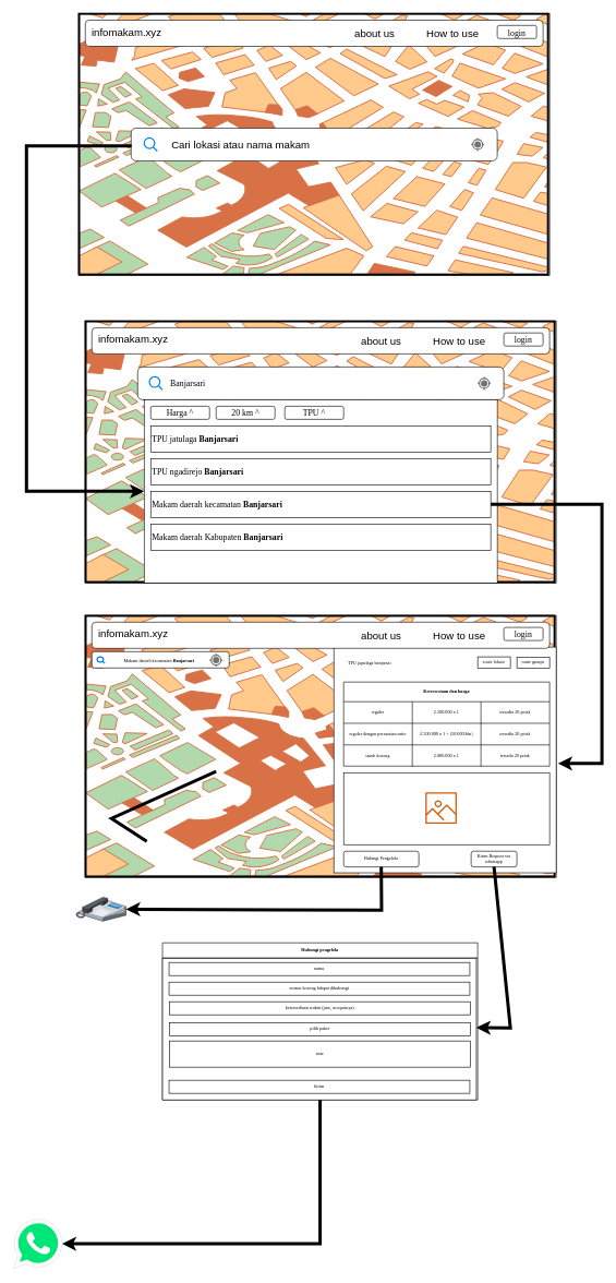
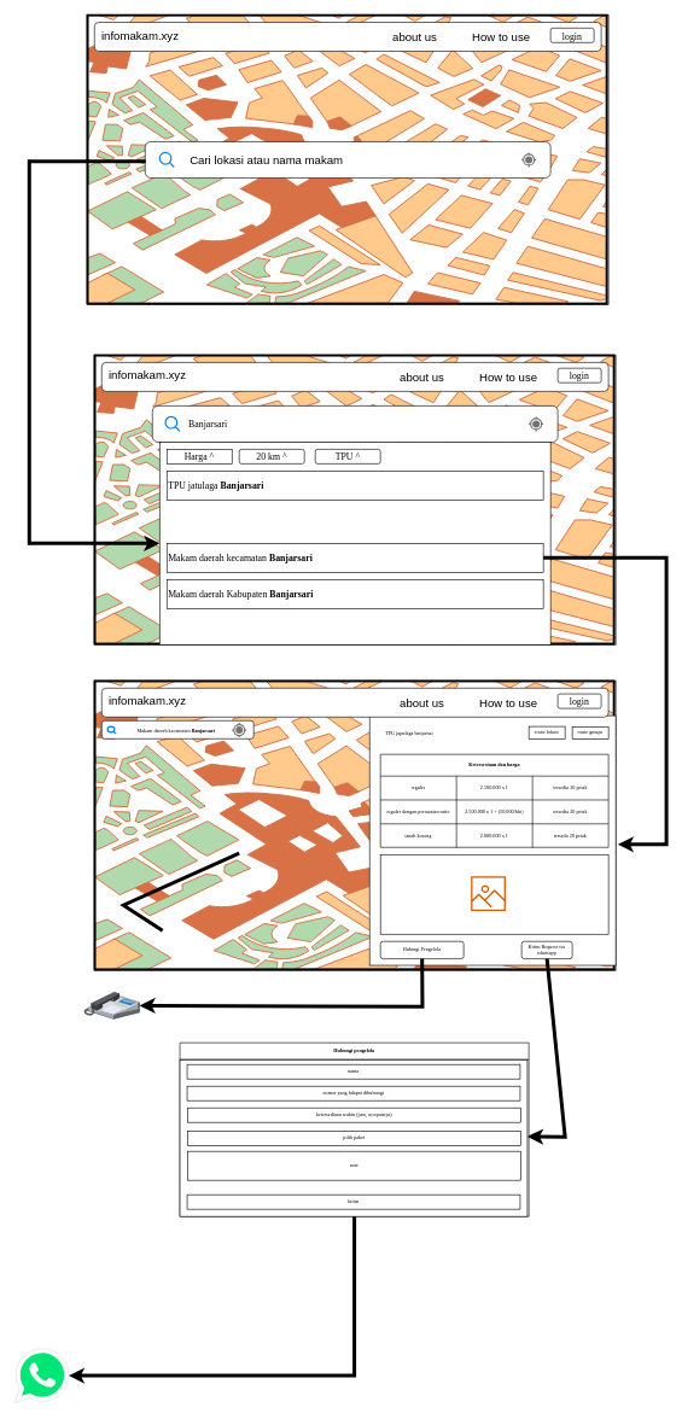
  <mxCell id="0" />
  <mxCell id="1" parent="0" />
  <mxCell id="2" value="" style="rounded=0;whiteSpace=wrap;html=1;" vertex="1" parent="1"><mxGeometry x="130" y="940" width="720" height="400" as="geometry" /></mxCell>
  <mxCell id="3" value="" style="verticalLabelPosition=bottom;shadow=0;dashed=0;align=center;html=1;verticalAlign=top;strokeWidth=1;shape=mxgraph.mockup.misc.map;" vertex="1" parent="1"><mxGeometry x="130" y="940" width="720" height="400" as="geometry" /></mxCell>
  <mxCell id="4" value="" style="rounded=0;whiteSpace=wrap;html=1;fontFamily=Verdana;fontSize=7;" vertex="1" parent="1"><mxGeometry x="510" y="988" width="340" height="345" as="geometry" /></mxCell>
  <mxCell id="5" value="" style="rounded=0;whiteSpace=wrap;html=1;" vertex="1" parent="1"><mxGeometry x="120" y="20" width="720" height="400" as="geometry" /></mxCell>
  <mxCell id="6" value="" style="verticalLabelPosition=bottom;shadow=0;dashed=0;align=center;html=1;verticalAlign=top;strokeWidth=1;shape=mxgraph.mockup.misc.map;" vertex="1" parent="1"><mxGeometry x="120" y="20" width="720" height="400" as="geometry" /></mxCell>
  <mxCell id="7" value="" style="rounded=1;whiteSpace=wrap;html=1;" vertex="1" parent="1"><mxGeometry x="130" y="30" width="700" height="40" as="geometry" /></mxCell>
  <mxCell id="8" value="infomakam.xyz" style="text;html=1;strokeColor=none;fillColor=none;align=left;verticalAlign=middle;whiteSpace=wrap;rounded=0;fontSize=16;" vertex="1" parent="1"><mxGeometry x="138" y="35.5" width="110" height="25" as="geometry" /></mxCell>
  <mxCell id="9" value="&lt;font style=&quot;font-size: 13px;&quot; face=&quot;Verdana&quot;&gt;login&lt;/font&gt;" style="rounded=1;whiteSpace=wrap;html=1;fontSize=16;" vertex="1" parent="1"><mxGeometry x="760" y="38" width="60" height="20" as="geometry" /></mxCell>
  <mxCell id="10" value="" style="rounded=1;whiteSpace=wrap;html=1;fontFamily=Verdana;fontSize=13;" vertex="1" parent="1"><mxGeometry x="200" y="195" width="560" height="50" as="geometry" /></mxCell>
  <mxCell id="11" value="" style="html=1;verticalLabelPosition=bottom;align=center;labelBackgroundColor=#ffffff;verticalAlign=top;strokeWidth=2;strokeColor=#0080F0;shadow=0;dashed=0;shape=mxgraph.ios7.icons.looking_glass;fontFamily=Verdana;fontSize=13;" vertex="1" parent="1"><mxGeometry x="220" y="210" width="20" height="20" as="geometry" /></mxCell>
  <mxCell id="12" value="How to use" style="text;html=1;strokeColor=none;fillColor=none;align=left;verticalAlign=middle;whiteSpace=wrap;rounded=0;fontSize=16;" vertex="1" parent="1"><mxGeometry x="650" y="37.5" width="110" height="25" as="geometry" /></mxCell>
  <mxCell id="13" value="about us" style="text;html=1;strokeColor=none;fillColor=none;align=left;verticalAlign=middle;whiteSpace=wrap;rounded=0;fontSize=16;" vertex="1" parent="1"><mxGeometry x="540" y="37.5" width="110" height="25" as="geometry" /></mxCell>
  <mxCell id="14" value="Cari lokasi atau nama makam" style="text;html=1;strokeColor=none;fillColor=none;align=left;verticalAlign=middle;whiteSpace=wrap;rounded=0;fontSize=16;" vertex="1" parent="1"><mxGeometry x="260" y="207.5" width="270" height="25" as="geometry" /></mxCell>
  <mxCell id="15" value="" style="rounded=0;whiteSpace=wrap;html=1;" vertex="1" parent="1"><mxGeometry x="130" y="490" width="720" height="400" as="geometry" /></mxCell>
  <mxCell id="16" value="" style="verticalLabelPosition=bottom;shadow=0;dashed=0;align=center;html=1;verticalAlign=top;strokeWidth=1;shape=mxgraph.mockup.misc.map;" vertex="1" parent="1"><mxGeometry x="130" y="490" width="720" height="400" as="geometry" /></mxCell>
  <mxCell id="17" value="" style="rounded=1;whiteSpace=wrap;html=1;" vertex="1" parent="1"><mxGeometry x="140" y="500" width="700" height="40" as="geometry" /></mxCell>
  <mxCell id="18" value="infomakam.xyz" style="text;html=1;strokeColor=none;fillColor=none;align=left;verticalAlign=middle;whiteSpace=wrap;rounded=0;fontSize=16;" vertex="1" parent="1"><mxGeometry x="148" y="505.5" width="110" height="25" as="geometry" /></mxCell>
  <mxCell id="19" value="&lt;font style=&quot;font-size: 13px;&quot; face=&quot;Verdana&quot;&gt;login&lt;/font&gt;" style="rounded=1;whiteSpace=wrap;html=1;fontSize=16;" vertex="1" parent="1"><mxGeometry x="770" y="508" width="60" height="20" as="geometry" /></mxCell>
  <mxCell id="20" value="" style="rounded=1;whiteSpace=wrap;html=1;fontFamily=Verdana;fontSize=13;" vertex="1" parent="1"><mxGeometry x="210" y="560" width="560" height="50" as="geometry" /></mxCell>
  <mxCell id="21" value="" style="html=1;verticalLabelPosition=bottom;align=center;labelBackgroundColor=#ffffff;verticalAlign=top;strokeWidth=2;strokeColor=#0080F0;shadow=0;dashed=0;shape=mxgraph.ios7.icons.looking_glass;fontFamily=Verdana;fontSize=13;" vertex="1" parent="1"><mxGeometry x="228" y="575" width="20" height="20" as="geometry" /></mxCell>
  <mxCell id="22" value="How to use" style="text;html=1;strokeColor=none;fillColor=none;align=left;verticalAlign=middle;whiteSpace=wrap;rounded=0;fontSize=16;" vertex="1" parent="1"><mxGeometry x="660" y="507.5" width="110" height="25" as="geometry" /></mxCell>
  <mxCell id="23" value="about us" style="text;html=1;strokeColor=none;fillColor=none;align=left;verticalAlign=middle;whiteSpace=wrap;rounded=0;fontSize=16;" vertex="1" parent="1"><mxGeometry x="550" y="507.5" width="110" height="25" as="geometry" /></mxCell>
  <mxCell id="24" value="" style="rounded=0;whiteSpace=wrap;html=1;fontFamily=Verdana;fontSize=13;" vertex="1" parent="1"><mxGeometry x="220" y="610" width="540" height="280" as="geometry" /></mxCell>
- <mxCell id="25" value="Harga ^" style="rounded=1;whiteSpace=wrap;html=1;fontFamily=Verdana;fontSize=13;" vertex="1" parent="1"><mxGeometry x="230" y="620" width="90" height="20" as="geometry" /></mxCell>
+ <mxCell id="25" value="Harga ^" style="whiteSpace=wrap;html=1;fontFamily=Verdana;fontSize=13;rounded=0;" vertex="1" parent="1"><mxGeometry x="230" y="620" width="90" height="20" as="geometry" /></mxCell>
  <mxCell id="26" value="20 km ^" style="rounded=1;whiteSpace=wrap;html=1;fontFamily=Verdana;fontSize=13;" vertex="1" parent="1"><mxGeometry x="330" y="620" width="90" height="20" as="geometry" /></mxCell>
  <mxCell id="27" value="" style="dashed=0;aspect=fixed;verticalLabelPosition=bottom;verticalAlign=top;align=center;shape=mxgraph.gmdl.gps;strokeColor=#737373;fillColor=#737373;shadow=0;strokeWidth=2;sketch=0;fontFamily=Verdana;fontSize=13;" vertex="1" parent="1"><mxGeometry x="720" y="210" width="20" height="20" as="geometry" /></mxCell>
  <mxCell id="28" value="" style="dashed=0;aspect=fixed;verticalLabelPosition=bottom;verticalAlign=top;align=center;shape=mxgraph.gmdl.gps;strokeColor=#737373;fillColor=#737373;shadow=0;strokeWidth=2;sketch=0;fontFamily=Verdana;fontSize=13;" vertex="1" parent="1"><mxGeometry x="730" y="575" width="20" height="20" as="geometry" /></mxCell>
  <mxCell id="29" value="TPU jatulaga &lt;b&gt;Banjarsari&lt;/b&gt;" style="rounded=0;whiteSpace=wrap;html=1;fontFamily=Verdana;fontSize=13;align=left;" vertex="1" parent="1"><mxGeometry x="230" y="650" width="520" height="40" as="geometry" /></mxCell>
  <mxCell id="30" value="TPU ^" style="rounded=1;whiteSpace=wrap;html=1;fontFamily=Verdana;fontSize=13;" vertex="1" parent="1"><mxGeometry x="435" y="620" width="90" height="20" as="geometry" /></mxCell>
  <mxCell id="31" value="Banjarsari" style="text;html=1;strokeColor=none;fillColor=none;align=center;verticalAlign=middle;whiteSpace=wrap;rounded=0;fontFamily=Verdana;fontSize=13;" vertex="1" parent="1"><mxGeometry x="257" y="570" width="60" height="30" as="geometry" /></mxCell>
- <mxCell id="32" value="TPU ngadirejo &lt;b&gt;Banjarsari&lt;/b&gt;" style="rounded=0;whiteSpace=wrap;html=1;fontFamily=Verdana;fontSize=13;align=left;" vertex="1" parent="1"><mxGeometry x="230" y="700" width="520" height="40" as="geometry" /></mxCell>
  <mxCell id="33" value="Makam daerah kecamatan &lt;b&gt;Banjarsari&lt;/b&gt;" style="rounded=0;whiteSpace=wrap;html=1;fontFamily=Verdana;fontSize=13;align=left;" vertex="1" parent="1"><mxGeometry x="230" y="750" width="520" height="40" as="geometry" /></mxCell>
  <mxCell id="34" value="Makam daerah Kabupaten&amp;nbsp;&lt;b&gt;Banjarsari&lt;/b&gt;" style="rounded=0;whiteSpace=wrap;html=1;fontFamily=Verdana;fontSize=13;align=left;" vertex="1" parent="1"><mxGeometry x="230" y="800" width="520" height="40" as="geometry" /></mxCell>
  <mxCell id="35" value="" style="rounded=1;whiteSpace=wrap;html=1;" vertex="1" parent="1"><mxGeometry x="140" y="950" width="700" height="40" as="geometry" /></mxCell>
  <mxCell id="36" value="infomakam.xyz" style="text;html=1;strokeColor=none;fillColor=none;align=left;verticalAlign=middle;whiteSpace=wrap;rounded=0;fontSize=16;" vertex="1" parent="1"><mxGeometry x="148" y="955.5" width="110" height="25" as="geometry" /></mxCell>
  <mxCell id="37" value="&lt;font style=&quot;font-size: 13px;&quot; face=&quot;Verdana&quot;&gt;login&lt;/font&gt;" style="rounded=1;whiteSpace=wrap;html=1;fontSize=16;" vertex="1" parent="1"><mxGeometry x="770" y="958" width="60" height="20" as="geometry" /></mxCell>
  <mxCell id="38" value="" style="rounded=1;whiteSpace=wrap;html=1;fontFamily=Verdana;fontSize=13;" vertex="1" parent="1"><mxGeometry x="140" y="995" width="210" height="25" as="geometry" /></mxCell>
  <mxCell id="39" value="" style="html=1;verticalLabelPosition=bottom;align=center;labelBackgroundColor=#ffffff;verticalAlign=top;strokeWidth=2;strokeColor=#0080F0;shadow=0;dashed=0;shape=mxgraph.ios7.icons.looking_glass;fontFamily=Verdana;fontSize=13;" vertex="1" parent="1"><mxGeometry x="148" y="1003" width="12" height="10" as="geometry" /></mxCell>
  <mxCell id="40" value="How to use" style="text;html=1;strokeColor=none;fillColor=none;align=left;verticalAlign=middle;whiteSpace=wrap;rounded=0;fontSize=16;" vertex="1" parent="1"><mxGeometry x="660" y="957.5" width="110" height="25" as="geometry" /></mxCell>
  <mxCell id="41" value="about us" style="text;html=1;strokeColor=none;fillColor=none;align=left;verticalAlign=middle;whiteSpace=wrap;rounded=0;fontSize=16;" vertex="1" parent="1"><mxGeometry x="550" y="957.5" width="110" height="25" as="geometry" /></mxCell>
  <mxCell id="42" value="" style="dashed=0;aspect=fixed;verticalLabelPosition=bottom;verticalAlign=top;align=center;shape=mxgraph.gmdl.gps;strokeColor=#737373;fillColor=#737373;shadow=0;strokeWidth=2;sketch=0;fontFamily=Verdana;fontSize=13;" vertex="1" parent="1"><mxGeometry x="320" y="998" width="20" height="20" as="geometry" /></mxCell>
  <mxCell id="43" value="&lt;font style=&quot;font-size: 7px;&quot;&gt;&lt;span style=&quot;text-align: left;&quot;&gt;Makam daerah kecamatan&amp;nbsp;&lt;/span&gt;&lt;b style=&quot;text-align: left;&quot;&gt;Banjarsari&lt;/b&gt;&lt;/font&gt;" style="text;html=1;strokeColor=none;fillColor=none;align=center;verticalAlign=middle;whiteSpace=wrap;rounded=0;fontFamily=Verdana;fontSize=13;" vertex="1" parent="1"><mxGeometry x="167" y="990.5" width="152" height="30" as="geometry" /></mxCell>
  <mxCell id="44" value="" style="shape=image;html=1;verticalAlign=top;verticalLabelPosition=bottom;labelBackgroundColor=#ffffff;imageAspect=0;aspect=fixed;image=https://cdn3.iconfinder.com/data/icons/internet-and-web-4/78/internt_web_technology-08-128.png;fontFamily=Verdana;fontSize=7;" vertex="1" parent="1"><mxGeometry x="280" y="1080" width="28" height="28" as="geometry" /></mxCell>
  <mxCell id="45" value="" style="shape=image;html=1;verticalAlign=top;verticalLabelPosition=bottom;labelBackgroundColor=#ffffff;imageAspect=0;aspect=fixed;image=https://cdn3.iconfinder.com/data/icons/internet-and-web-4/78/internt_web_technology-08-128.png;fontFamily=Verdana;fontSize=7;" vertex="1" parent="1"><mxGeometry x="224" y="1280" width="28" height="28" as="geometry" /></mxCell>
  <mxCell id="46" value="" style="shape=image;html=1;verticalAlign=top;verticalLabelPosition=bottom;labelBackgroundColor=#ffffff;imageAspect=0;aspect=fixed;image=https://cdn4.iconfinder.com/data/icons/essentials-74/24/025_-_Location-128.png;fontFamily=Verdana;fontSize=7;" vertex="1" parent="1"><mxGeometry x="330" y="1143.5" width="48" height="48" as="geometry" /></mxCell>
  <mxCell id="47" value="TPU japulaga banjarsai" style="text;html=1;strokeColor=none;fillColor=none;align=center;verticalAlign=middle;whiteSpace=wrap;rounded=0;fontFamily=Verdana;fontSize=7;" vertex="1" parent="1"><mxGeometry x="510" y="998" width="110" height="30" as="geometry" /></mxCell>
  <mxCell id="48" value="route lokasi" style="rounded=0;whiteSpace=wrap;html=1;fontFamily=Verdana;fontSize=7;" vertex="1" parent="1"><mxGeometry x="730" y="1003" width="50" height="17" as="geometry" /></mxCell>
  <mxCell id="49" value="route gmaps" style="rounded=0;whiteSpace=wrap;html=1;fontFamily=Verdana;fontSize=7;" vertex="1" parent="1"><mxGeometry x="790" y="1003.5" width="50" height="17" as="geometry" /></mxCell>
  <mxCell id="50" value="Ketersesiaan dan harga" style="shape=table;startSize=30;container=1;collapsible=0;childLayout=tableLayout;fontStyle=1;align=center;fontFamily=Verdana;fontSize=7;" vertex="1" parent="1"><mxGeometry x="525" y="1041.5" width="315" height="128.5" as="geometry" /></mxCell>
  <mxCell id="51" value="" style="shape=tableRow;horizontal=0;startSize=0;swimlaneHead=0;swimlaneBody=0;top=0;left=0;bottom=0;right=0;collapsible=0;dropTarget=0;fillColor=none;points=[[0,0.5],[1,0.5]];portConstraint=eastwest;fontFamily=Verdana;fontSize=7;" vertex="1" parent="50"><mxGeometry y="30" width="315" height="33" as="geometry" /></mxCell>
  <mxCell id="52" value="reguler" style="shape=partialRectangle;html=1;whiteSpace=wrap;connectable=0;fillColor=none;top=0;left=0;bottom=0;right=0;overflow=hidden;fontFamily=Verdana;fontSize=7;" vertex="1" parent="51"><mxGeometry width="105" height="33" as="geometry"><mxRectangle width="105" height="33" as="alternateBounds" /></mxGeometry></mxCell>
  <mxCell id="53" value="2.500.000 x 1" style="shape=partialRectangle;html=1;whiteSpace=wrap;connectable=0;fillColor=none;top=0;left=0;bottom=0;right=0;overflow=hidden;fontFamily=Verdana;fontSize=7;" vertex="1" parent="51"><mxGeometry x="105" width="105" height="33" as="geometry"><mxRectangle width="105" height="33" as="alternateBounds" /></mxGeometry></mxCell>
  <mxCell id="54" value="tersedia 20 petak" style="shape=partialRectangle;html=1;whiteSpace=wrap;connectable=0;fillColor=none;top=0;left=0;bottom=0;right=0;overflow=hidden;fontFamily=Verdana;fontSize=7;" vertex="1" parent="51"><mxGeometry x="210" width="105" height="33" as="geometry"><mxRectangle width="105" height="33" as="alternateBounds" /></mxGeometry></mxCell>
  <mxCell id="55" value="" style="shape=tableRow;horizontal=0;startSize=0;swimlaneHead=0;swimlaneBody=0;top=0;left=0;bottom=0;right=0;collapsible=0;dropTarget=0;fillColor=none;points=[[0,0.5],[1,0.5]];portConstraint=eastwest;fontFamily=Verdana;fontSize=7;" vertex="1" parent="50"><mxGeometry y="63" width="315" height="33" as="geometry" /></mxCell>
  <mxCell id="56" value="reguler dengan perawatan rutin" style="shape=partialRectangle;html=1;whiteSpace=wrap;connectable=0;fillColor=none;top=0;left=0;bottom=0;right=0;overflow=hidden;fontFamily=Verdana;fontSize=7;" vertex="1" parent="55"><mxGeometry width="105" height="33" as="geometry"><mxRectangle width="105" height="33" as="alternateBounds" /></mxGeometry></mxCell>
  <mxCell id="57" value="2.500.000 x 1 + (50.000/bln)" style="shape=partialRectangle;html=1;whiteSpace=wrap;connectable=0;fillColor=none;top=0;left=0;bottom=0;right=0;overflow=hidden;fontFamily=Verdana;fontSize=7;" vertex="1" parent="55"><mxGeometry x="105" width="105" height="33" as="geometry"><mxRectangle width="105" height="33" as="alternateBounds" /></mxGeometry></mxCell>
  <mxCell id="58" value="tersedia 20 petak" style="shape=partialRectangle;html=1;whiteSpace=wrap;connectable=0;fillColor=none;top=0;left=0;bottom=0;right=0;overflow=hidden;fontFamily=Verdana;fontSize=7;" vertex="1" parent="55"><mxGeometry x="210" width="105" height="33" as="geometry"><mxRectangle width="105" height="33" as="alternateBounds" /></mxGeometry></mxCell>
  <mxCell id="59" value="" style="shape=tableRow;horizontal=0;startSize=0;swimlaneHead=0;swimlaneBody=0;top=0;left=0;bottom=0;right=0;collapsible=0;dropTarget=0;fillColor=none;points=[[0,0.5],[1,0.5]];portConstraint=eastwest;fontFamily=Verdana;fontSize=7;" vertex="1" parent="50"><mxGeometry y="96" width="315" height="33" as="geometry" /></mxCell>
  <mxCell id="60" value="tanah kosong" style="shape=partialRectangle;html=1;whiteSpace=wrap;connectable=0;fillColor=none;top=0;left=0;bottom=0;right=0;overflow=hidden;fontFamily=Verdana;fontSize=7;" vertex="1" parent="59"><mxGeometry width="105" height="33" as="geometry"><mxRectangle width="105" height="33" as="alternateBounds" /></mxGeometry></mxCell>
  <mxCell id="61" value="2.000.000 x 1" style="shape=partialRectangle;html=1;whiteSpace=wrap;connectable=0;fillColor=none;top=0;left=0;bottom=0;right=0;overflow=hidden;fontFamily=Verdana;fontSize=7;" vertex="1" parent="59"><mxGeometry x="105" width="105" height="33" as="geometry"><mxRectangle width="105" height="33" as="alternateBounds" /></mxGeometry></mxCell>
  <mxCell id="62" value="terseda 20 petak" style="shape=partialRectangle;html=1;whiteSpace=wrap;connectable=0;fillColor=none;top=0;left=0;bottom=0;right=0;overflow=hidden;fontFamily=Verdana;fontSize=7;" vertex="1" parent="59"><mxGeometry x="210" width="105" height="33" as="geometry"><mxRectangle width="105" height="33" as="alternateBounds" /></mxGeometry></mxCell>
  <mxCell id="63" value="" style="rounded=0;whiteSpace=wrap;html=1;fontFamily=Verdana;fontSize=7;" vertex="1" parent="1"><mxGeometry x="525" y="1180" width="315" height="110" as="geometry" /></mxCell>
  <mxCell id="64" value="" style="sketch=0;outlineConnect=0;fontColor=#232F3E;gradientColor=none;fillColor=#D45B07;strokeColor=none;dashed=0;verticalLabelPosition=bottom;verticalAlign=top;align=center;html=1;fontSize=12;fontStyle=0;aspect=fixed;pointerEvents=1;shape=mxgraph.aws4.container_registry_image;fontFamily=Verdana;" vertex="1" parent="1"><mxGeometry x="650" y="1210" width="48" height="48" as="geometry" /></mxCell>
  <mxCell id="65" value="Hubingi Pengelola" style="rounded=1;whiteSpace=wrap;html=1;fontFamily=Verdana;fontSize=7;" vertex="1" parent="1"><mxGeometry x="525" y="1300" width="115" height="24" as="geometry" /></mxCell>
  <mxCell id="66" value="" style="endArrow=classic;html=1;rounded=0;fontFamily=Verdana;fontSize=7;entryX=0;entryY=0.5;entryDx=0;entryDy=0;exitX=0.112;exitY=0.505;exitDx=0;exitDy=0;exitPerimeter=0;strokeWidth=5;" edge="1" parent="1" source="6" target="24"><mxGeometry width="50" height="50" relative="1" as="geometry"><mxPoint x="510" y="570" as="sourcePoint" /><mxPoint x="560" y="520" as="targetPoint" /><Array as="points"><mxPoint x="40" y="222" /><mxPoint x="40" y="750" /></Array></mxGeometry></mxCell>
  <mxCell id="67" value="" style="endArrow=classic;html=1;rounded=0;fontFamily=Verdana;fontSize=7;strokeWidth=5;entryX=1.004;entryY=0.565;entryDx=0;entryDy=0;entryPerimeter=0;exitX=1;exitY=0.5;exitDx=0;exitDy=0;" edge="1" parent="1" source="33" target="3"><mxGeometry width="50" height="50" relative="1" as="geometry"><mxPoint x="510" y="1030" as="sourcePoint" /><mxPoint x="560" y="980" as="targetPoint" /><Array as="points"><mxPoint x="920" y="770" /><mxPoint x="920" y="1166" /></Array></mxGeometry></mxCell>
  <mxCell id="68" value="" style="endArrow=none;html=1;rounded=0;fontFamily=Verdana;fontSize=7;strokeWidth=5;" edge="1" parent="1" source="45" target="46"><mxGeometry width="50" height="50" relative="1" as="geometry"><mxPoint x="470" y="1270" as="sourcePoint" /><mxPoint x="520" y="1220" as="targetPoint" /><Array as="points"><mxPoint x="170" y="1250" /></Array></mxGeometry></mxCell>
  <mxCell id="69" value="Hubungi pengelola" style="swimlane;fontFamily=Verdana;fontSize=7;" vertex="1" parent="1"><mxGeometry x="248" y="1440" width="482" height="240" as="geometry" /></mxCell>
  <mxCell id="70" value="" style="rounded=0;whiteSpace=wrap;html=1;fontFamily=Verdana;fontSize=7;" vertex="1" parent="69"><mxGeometry y="24" width="480" height="216" as="geometry" /></mxCell>
  <mxCell id="71" value="nama" style="rounded=0;whiteSpace=wrap;html=1;fontFamily=Verdana;fontSize=7;" vertex="1" parent="69"><mxGeometry x="10" y="30" width="460" height="20" as="geometry" /></mxCell>
- <mxCell id="72" value="nomor kosong bdapat dihubungi" style="rounded=0;whiteSpace=wrap;html=1;fontFamily=Verdana;fontSize=7;" vertex="1" parent="69"><mxGeometry x="10" y="60" width="460" height="20" as="geometry" /></mxCell>
+ <mxCell id="72" value="nomor yang bdapat dihubungi" style="rounded=0;whiteSpace=wrap;html=1;fontFamily=Verdana;fontSize=7;" vertex="1" parent="69"><mxGeometry x="10" y="60" width="460" height="20" as="geometry" /></mxCell>
  <mxCell id="73" value="ketersediaan waktu (jam, secepatnya)" style="rounded=0;whiteSpace=wrap;html=1;fontFamily=Verdana;fontSize=7;" vertex="1" parent="69"><mxGeometry x="11" y="90" width="460" height="20" as="geometry" /></mxCell>
  <mxCell id="74" value="pilih paket" style="rounded=0;whiteSpace=wrap;html=1;fontFamily=Verdana;fontSize=7;" vertex="1" parent="69"><mxGeometry x="11" y="122" width="460" height="20" as="geometry" /></mxCell>
  <mxCell id="75" value="kirim" style="rounded=0;whiteSpace=wrap;html=1;fontFamily=Verdana;fontSize=7;" vertex="1" parent="69"><mxGeometry x="10" y="210" width="460" height="20" as="geometry" /></mxCell>
  <mxCell id="76" value="note" style="rounded=0;whiteSpace=wrap;html=1;fontFamily=Verdana;fontSize=7;" vertex="1" parent="69"><mxGeometry x="11" y="150" width="460" height="40" as="geometry" /></mxCell>
  <mxCell id="77" value="Kirim Request via whatsapp" style="rounded=1;whiteSpace=wrap;html=1;fontFamily=Verdana;fontSize=7;" vertex="1" parent="1"><mxGeometry x="720" y="1300" width="70" height="24" as="geometry" /></mxCell>
  <mxCell id="78" value="" style="endArrow=classic;html=1;rounded=0;fontFamily=Verdana;fontSize=7;strokeWidth=5;exitX=0.5;exitY=1;exitDx=0;exitDy=0;entryX=1;entryY=0.489;entryDx=0;entryDy=0;entryPerimeter=0;" edge="1" parent="1" source="77" target="70"><mxGeometry width="50" height="50" relative="1" as="geometry"><mxPoint x="550" y="1540" as="sourcePoint" /><mxPoint x="600" y="1490" as="targetPoint" /><Array as="points"><mxPoint x="780" y="1570" /></Array></mxGeometry></mxCell>
  <mxCell id="79" value="" style="endArrow=classic;html=1;rounded=0;fontFamily=Verdana;fontSize=7;strokeWidth=5;exitX=0.5;exitY=1;exitDx=0;exitDy=0;" edge="1" parent="1" source="69" target="80"><mxGeometry width="50" height="50" relative="1" as="geometry"><mxPoint x="460" y="1710" as="sourcePoint" /><mxPoint y="1900" as="targetPoint" x="80" /><Array as="points"><mxPoint x="489" y="1900" /></Array></mxGeometry></mxCell>
  <mxCell id="80" value="" style="dashed=0;outlineConnect=0;html=1;align=center;labelPosition=center;verticalLabelPosition=bottom;verticalAlign=top;shape=mxgraph.weblogos.whatsapp;fillColor=#00E676;strokeColor=#dddddd;fontFamily=Verdana;fontSize=7;" vertex="1" parent="1"><mxGeometry x="20" y="1862.6" width="74.4" height="74.8" as="geometry" /></mxCell>
  <mxCell id="81" value="" style="verticalLabelPosition=bottom;sketch=0;aspect=fixed;html=1;verticalAlign=top;strokeColor=none;align=center;outlineConnect=0;shape=mxgraph.citrix.ip_phone;fontFamily=Verdana;fontSize=7;" vertex="1" parent="1"><mxGeometry x="115.75" y="1370" width="76.5" height="37" as="geometry" /></mxCell>
  <mxCell id="82" value="" style="endArrow=classic;html=1;rounded=0;fontFamily=Verdana;fontSize=7;strokeWidth=5;exitX=0.5;exitY=1;exitDx=0;exitDy=0;" edge="1" parent="1" source="65" target="81"><mxGeometry width="50" height="50" relative="1" as="geometry"><mxPoint x="510" y="1540" as="sourcePoint" /><mxPoint x="560" y="1490" as="targetPoint" /><Array as="points"><mxPoint x="583" y="1390" /></Array></mxGeometry></mxCell>
